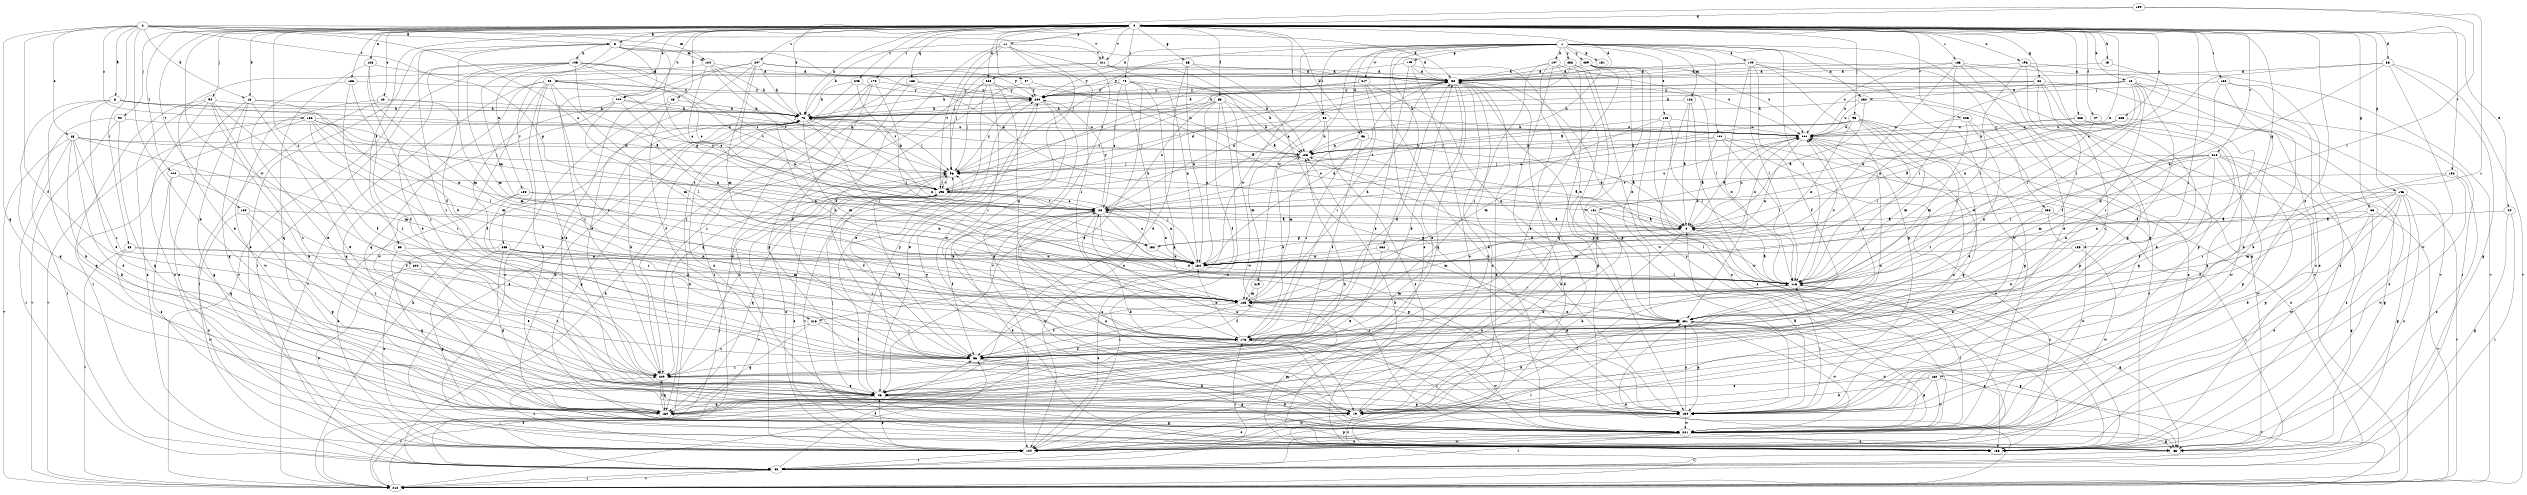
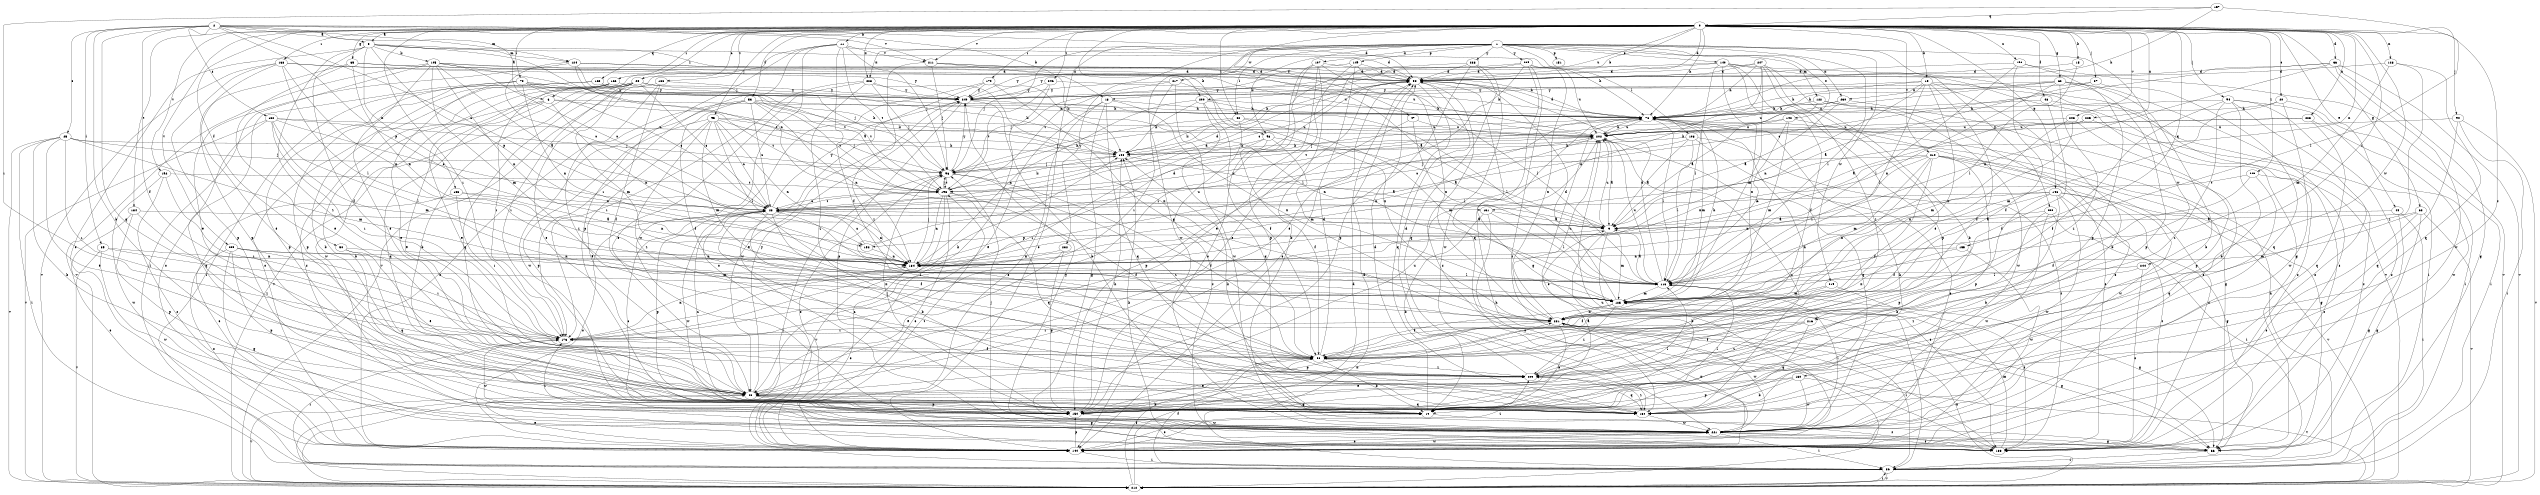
  strict digraph {
    0
    3
    11
    13
    15
    18
    20
    23
    36
    38
    44
    47
    48
    50
    53
    62
    63
    65
    76
    78
    82
    87
    90
    94
    95
    98
    128
    131
    146
    155
    163
    166
    168
    170
    173
    180
    184
    186
    192
    n40 [label=196]
    200
    203
    205
    210
    211
    216
    223
    225
    228
    244
    246
    247
    248
    144
    56
    124
    152
    105
    133
    249
    96
    221
    193
    154
    212
    116
    230
    19
    134
    86
    231
    240
    164
    46
    66
    125
    28
    183
    9
    202
    106
-   159
+   159 [label=157]
    1
    n84 [label=107]
    108
    122
    140
    142
    149
    151
    217
    219
    232
    233
    238
    239
    2
    6
    25
    85
    182
    0 -> 3 [label=a]
    0 -> 11 [label=b]
    0 -> 13 [label=b]
    0 -> 15 [label=b]
    0 -> 18 [label=b]
    0 -> 20 [label=c]
    0 -> 23 [label=c]
    0 -> 36 [label=d]
    0 -> 38 [label=d]
    0 -> 44 [label=e]
    0 -> 47 [label=f]
    0 -> 48 [label=f]
    0 -> 50 [label=f]
    0 -> 53 [label=f]
    0 -> 62 [label=g]
    0 -> 63 [label=g]
    0 -> 65 [label=g]
    0 -> 76 [label=h]
    0 -> 78 [label=i]
    0 -> 82 [label=i]
    0 -> 87 [label=j]
    0 -> 90 [label=j]
    0 -> 94 [label=j]
    0 -> 95 [label=j]
    0 -> 98 [label=k]
    0 -> 128 [label=n]
    0 -> 131 [label=n]
    0 -> 146 [label=p]
    0 -> 155 [label=q]
    0 -> 163 [label=q]
    0 -> 166 [label=r]
    0 -> 168 [label=r]
    0 -> 170 [label=r]
    0 -> 173 [label=r]
    0 -> 180 [label=s]
    0 -> 184 [label=t]
    0 -> 186 [label=t]
    0 -> 192 [label=t]
    0 -> n40 [label=u]
    0 -> 200 [label=u]
    0 -> 203 [label=v]
    0 -> 205 [label=v]
    0 -> 210 [label=v]
    0 -> 211 [label=v]
    0 -> 216 [label=w]
    0 -> 223 [label=x]
    0 -> 225 [label=x]
    0 -> 228 [label=x]
    0 -> 244 [label=z]
    0 -> 246 [label=z]
-   0 -> 247 [label=z]
+   0 -> 6 [label=z]
    0 -> 248 [label=z]
    3 -> 38 [label=d]
    3 -> 131 [label=n]
    3 -> 200 [label=u]
    3 -> 144 [label=o]
    3 -> 56 [label=f]
    3 -> 124 [label=m]
    3 -> 152 [label=p]
    3 -> 105 [label=k]
    3 -> 133 [label=n]
    3 -> 249 [label=z]
    11 -> 76 [label=h]
    11 -> 173 [label=r]
    11 -> 211 [label=v]
    11 -> 56 [label=f]
    11 -> 96 [label=j]
    11 -> 221 [label=w]
    11 -> 193 [label=t]
+   11 -> 154 [label=p]
    11 -> 212 [label=v]
    13 -> 76 [label=h]
    13 -> 56 [label=f]
    13 -> 116 [label=l]
    13 -> 230 [label=x]
    13 -> 19 [label=b]
    13 -> 134 [label=n]
    13 -> 86 [label=i]
    13 -> 231 [label=x]
    13 -> 240 [label=y]
    15 -> 38 [label=d]
    15 -> 116 [label=l]
    18 -> 76 [label=h]
    18 -> 144 [label=o]
    18 -> 231 [label=x]
    18 -> 164 [label=q]
    18 -> 46 [label=e]
    18 -> 66 [label=g]
    20 -> 76 [label=h]
    20 -> 221 [label=w]
    20 -> 86 [label=i]
    20 -> 125 [label=m]
    23 -> 173 [label=r]
    23 -> 221 [label=w]
    23 -> 193 [label=t]
    23 -> 212 [label=v]
    23 -> 19 [label=b]
    23 -> 240 [label=y]
    23 -> 164 [label=q]
    23 -> 46 [label=e]
    23 -> 125 [label=m]
    23 -> 28 [label=c]
    36 -> 38 [label=d]
    36 -> 221 [label=w]
    36 -> 212 [label=v]
    36 -> 134 [label=n]
    36 -> 66 [label=g]
    36 -> 28 [label=c]
    38 -> 240 [label=y]
    38 -> 164 [label=q]
    38 -> 46 [label=e]
    38 -> 66 [label=g]
    38 -> 183 [label=s]
    44 -> 86 [label=i]
    44 -> 66 [label=g]
    44 -> 9 [label=a]
    47 -> 154 [label=p]
    47 -> 116 [label=l]
    47 -> 202 [label=u]
    48 -> 76 [label=h]
    48 -> 56 [label=f]
    48 -> 183 [label=s]
    50 -> 134 [label=n]
    50 -> 164 [label=q]
    50 -> 46 [label=e]
    53 -> 76 [label=h]
    53 -> 144 [label=o]
    53 -> 56 [label=f]
    53 -> 221 [label=w]
    53 -> 193 [label=t]
    53 -> 134 [label=n]
    53 -> 28 [label=c]
    53 -> 106 [label=k]
    62 -> 76 [label=h]
    62 -> 249 [label=z]
    62 -> 154 [label=p]
    62 -> 19 [label=b]
    62 -> 134 [label=n]
    62 -> 240 [label=y]
    62 -> 183 [label=s]
    62 -> 202 [label=u]
    63 -> 144 [label=o]
    63 -> 212 [label=v]
    63 -> 66 [label=g]
    63 -> 125 [label=m]
    63 -> 9 [label=a]
    65 -> 38 [label=d]
    65 -> 154 [label=p]
    65 -> 134 [label=n]
    65 -> 240 [label=y]
    65 -> 46 [label=e]
    76 -> 38 [label=d]
    76 -> 144 [label=o]
    76 -> 96 [label=j]
    76 -> 116 [label=l]
    76 -> 134 [label=n]
    76 -> 66 [label=g]
    76 -> 125 [label=m]
    76 -> 202 [label=u]
    78 -> 76 [label=h]
    78 -> 144 [label=o]
    78 -> 154 [label=p]
    78 -> 134 [label=n]
    78 -> 240 [label=y]
    78 -> 46 [label=e]
    78 -> 28 [label=c]
    78 -> 106 [label=k]
    82 -> 96 [label=j]
    82 -> 125 [label=m]
    82 -> 183 [label=s]
    82 -> 202 [label=u]
    82 -> 106 [label=k]
    87 -> 240 [label=y]
    87 -> 164 [label=q]
    87 -> 9 [label=a]
    90 -> 212 [label=v]
    90 -> 86 [label=i]
    90 -> 164 [label=q]
    90 -> 202 [label=u]
    94 -> 76 [label=h]
    94 -> 144 [label=o]
    94 -> 56 [label=f]
    94 -> 249 [label=z]
    94 -> 19 [label=b]
    94 -> 86 [label=i]
    94 -> 183 [label=s]
    95 -> 249 [label=z]
    95 -> 96 [label=j]
    95 -> 154 [label=p]
    95 -> 116 [label=l]
    95 -> 134 [label=n]
    95 -> 46 [label=e]
    95 -> 125 [label=m]
    95 -> 28 [label=c]
    95 -> 202 [label=u]
    95 -> 106 [label=a]
    98 -> 173 [label=r]
    98 -> 56 [label=f]
    98 -> 125 [label=m]
    98 -> 9 [label=a]
    98 -> 106 [label=k]
    128 -> 38 [label=d]
    128 -> 249 [label=z]
    128 -> 164 [label=q]
    128 -> 125 [label=m]
    131 -> 144 [label=o]
    131 -> 116 [label=l]
    131 -> 19 [label=b]
    131 -> 9 [label=a]
    146 -> 56 [label=f]
    146 -> 221 [label=w]
    146 -> 154 [label=p]
    146 -> 212 [label=v]
    146 -> 19 [label=b]
    146 -> 134 [label=n]
    146 -> 66 [label=g]
    146 -> 28 [label=c]
    146 -> 183 [label=s]
    155 -> 221 [label=w]
    155 -> 134 [label=n]
    155 -> 231 [label=x]
    163 -> 154 [label=p]
    163 -> 86 [label=i]
    163 -> 240 [label=y]
    163 -> 106 [label=k]
    166 -> 173 [label=r]
    166 -> 144 [label=o]
    166 -> 19 [label=b]
    166 -> 240 [label=j]
    166 -> 183 [label=s]
    168 -> 38 [label=d]
    168 -> 154 [label=p]
    168 -> 212 [label=v]
    168 -> 116 [label=l]
    168 -> 134 [label=n]
    168 -> 46 [label=e]
    168 -> 202 [label=u]
    170 -> 144 [label=o]
-   170 -> 56 [label=f]
+   170 -> 56 [label=g]
    170 -> 221 [label=w]
    170 -> 116 [label=l]
    170 -> 240 [label=y]
    173 -> 56 [label=f]
    173 -> 221 [label=w]
    173 -> 134 [label=n]
    173 -> 106 [label=k]
    180 -> 221 [label=w]
    180 -> 154 [label=p]
    180 -> 212 [label=v]
    180 -> 19 [label=b]
    180 -> 46 [label=e]
    184 -> 144 [label=o]
    184 -> 249 [label=z]
    184 -> 154 [label=p]
    184 -> 9 [label=a]
    186 -> 56 [label=f]
    186 -> 249 [label=z]
    186 -> 240 [label=y]
    186 -> 46 [label=e]
    192 -> 173 [label=r]
    192 -> 221 [label=w]
    192 -> 193 [label=t]
    192 -> 183 [label=s]
    n40 -> 38 [label=d]
    n40 -> 56 [label=f]
    n40 -> 154 [label=p]
    n40 -> 212 [label=v]
    n40 -> 116 [label=l]
    200 -> 76 [label=h]
    200 -> 56 [label=f]
    200 -> 116 [label=l]
    200 -> 134 [label=n]
    200 -> 164 [label=q]
    200 -> 106 [label=k]
    203 -> 154 [label=p]
    203 -> 231 [label=x]
    203 -> 125 [label=m]
    203 -> 202 [label=u]
    205 -> 173 [label=r]
    205 -> 144 [label=o]
    205 -> 154 [label=p]
    205 -> 134 [label=n]
    205 -> 66 [label=g]
    205 -> 125 [label=m]
    210 -> 56 [label=f]
    210 -> 96 [label=j]
    210 -> 221 [label=w]
    210 -> 154 [label=p]
    210 -> 116 [label=l]
    210 -> 134 [label=n]
    210 -> 231 [label=x]
    210 -> 66 [label=g]
    210 -> 125 [label=m]
    210 -> 183 [label=s]
    211 -> 38 [label=d]
    211 -> 249 [label=z]
    211 -> 96 [label=j]
    211 -> 9 [label=a]
    211 -> 106 [label=k]
    216 -> 173 [label=r]
    216 -> 56 [label=f]
    216 -> 249 [label=z]
    216 -> 164 [label=q]
    223 -> 221 [label=w]
    223 -> 164 [label=q]
    223 -> 202 [label=u]
    223 -> 106 [label=k]
    225 -> 183 [label=s]
    225 -> 9 [label=a]
    225 -> 202 [label=u]
    228 -> 173 [label=r]
    228 -> 249 [label=z]
    228 -> 96 [label=j]
    228 -> 231 [label=x]
    228 -> 240 [label=y]
    228 -> 46 [label=e]
    244 -> 144 [label=o]
    244 -> 249 [label=z]
    244 -> 116 [label=l]
    246 -> 76 [label=h]
    246 -> 193 [label=t]
    246 -> 86 [label=i]
    246 -> 240 [label=y]
    247 -> 38 [label=d]
    247 -> 76 [label=h]
    247 -> 249 [label=z]
    247 -> 19 [label=b]
    247 -> 134 [label=n]
    247 -> 240 [label=y]
    247 -> 46 [label=e]
    247 -> 125 [label=m]
    248 -> 56 [label=f]
    248 -> 193 [label=t]
    248 -> 164 [label=q]
    248 -> 183 [label=s]
    144 -> 249 [label=z]
    144 -> 221 [label=w]
    144 -> 154 [label=p]
    144 -> 86 [label=i]
    144 -> 46 [label=e]
    56 -> 38 [label=d]
    56 -> 249 [label=z]
    56 -> 19 [label=b]
    56 -> 66 [label=g]
    124 -> 38 [label=d]
    124 -> 76 [label=h]
    124 -> 96 [label=j]
    124 -> 193 [label=t]
    124 -> 46 [label=e]
    124 -> 28 [label=c]
    152 -> 134 [label=n]
    152 -> 28 [label=c]
    152 -> 202 [label=u]
    105 -> 38 [label=d]
    105 -> 193 [label=t]
    105 -> 212 [label=v]
    105 -> 134 [label=n]
    105 -> 86 [label=i]
    105 -> 46 [label=e]
    105 -> 125 [label=m]
    105 -> 28 [label=c]
    105 -> 9 [label=a]
    105 -> 202 [label=u]
    133 -> 173 [label=r]
    133 -> 144 [label=o]
    133 -> 134 [label=n]
    133 -> 28 [label=c]
    249 -> 38 [label=d]
    249 -> 76 [label=h]
    249 -> 164 [label=q]
    249 -> 46 [label=e]
    96 -> 76 [label=h]
    96 -> 144 [label=o]
    96 -> 56 [label=f]
    96 -> 249 [label=z]
    96 -> 193 [label=t]
    96 -> 240 [label=y]
    221 -> 76 [label=h]
    221 -> 173 [label=r]
    221 -> 144 [label=o]
    221 -> 96 [label=j]
    221 -> 116 [label=l]
    221 -> 86 [label=i]
    221 -> 231 [label=x]
    221 -> 66 [label=g]
    221 -> 28 [label=c]
    221 -> 183 [label=s]
    193 -> 38 [label=d]
    193 -> 144 [label=o]
    193 -> 56 [label=f]
    193 -> 96 [label=j]
    193 -> 212 [label=v]
    193 -> 134 [label=n]
    193 -> 164 [label=q]
    193 -> 28 [label=c]
    193 -> 106 [label=k]
    154 -> 96 [label=j]
    154 -> 221 [label=w]
    154 -> 116 [label=l]
    154 -> 231 [label=x]
    154 -> 28 [label=c]
    154 -> 9 [label=a]
    154 -> 106 [label=k]
    212 -> 38 [label=d]
    212 -> 76 [label=h]
    212 -> 56 [label=f]
    212 -> 96 [label=j]
    212 -> 86 [label=i]
    212 -> 231 [label=x]
    116 -> 38 [label=d]
    116 -> 66 [label=g]
    116 -> 125 [label=m]
    116 -> 9 [label=a]
    116 -> 202 [label=u]
    230 -> 76 [label=h]
    230 -> 144 [label=o]
    230 -> 9 [label=a]
    230 -> 202 [label=u]
    19 -> 38 [label=d]
    19 -> 144 [label=o]
    19 -> 116 [label=l]
    19 -> 28 [label=c]
    19 -> 183 [label=s]
    134 -> 38 [label=d]
    134 -> 144 [label=o]
    134 -> 96 [label=j]
    134 -> 116 [label=l]
    86 -> 38 [label=d]
    86 -> 76 [label=h]
    86 -> 173 [label=r]
    86 -> 56 [label=f]
    86 -> 212 [label=v]
    86 -> 202 [label=u]
    231 -> 173 [label=r]
    231 -> 221 [label=w]
    231 -> 154 [label=p]
    231 -> 19 [label=b]
    231 -> 86 [label=i]
    231 -> 66 [label=g]
    231 -> 202 [label=u]
    240 -> 76 [label=h]
    240 -> 154 [label=p]
    240 -> 19 [label=b]
    240 -> 46 [label=e]
    164 -> 249 [label=z]
    164 -> 221 [label=w]
    164 -> 202 [label=u]
    164 -> 106 [label=k]
    46 -> 154 [label=p]
    46 -> 212 [label=v]
    46 -> 19 [label=b]
    46 -> 240 [label=y]
    46 -> 164 [label=q]
    46 -> 66 [label=g]
    46 -> 202 [label=u]
    66 -> 86 [label=i]
    125 -> 38 [label=d]
    125 -> 76 [label=h]
    125 -> 56 [label=f]
    125 -> 249 [label=z]
    125 -> 231 [label=x]
    28 -> 38 [label=d]
    28 -> 144 [label=o]
    28 -> 56 [label=f]
    28 -> 221 [label=w]
    28 -> 193 [label=t]
    28 -> 154 [label=p]
    28 -> 19 [label=b]
    28 -> 134 [label=n]
    28 -> 231 [label=x]
    28 -> 240 [label=y]
    28 -> 9 [label=a]
    28 -> 202 [label=u]
    183 -> 193 [label=t]
    183 -> 240 [label=y]
    183 -> 125 [label=m]
    183 -> 106 [label=k]
    9 -> 152 [label=p]
    9 -> 19 [label=b]
    9 -> 125 [label=m]
    9 -> 183 [label=s]
    9 -> 202 [label=u]
    202 -> 76 [label=h]
    202 -> 134 [label=n]
    202 -> 164 [label=q]
    202 -> 9 [label=a]
    202 -> 106 [label=k]
    106 -> 96 [label=j]
    106 -> 9 [label=a]
    159 -> 0 [label=q]
    159 -> 76 [label=h]
    159 -> 173 [label=r]
    159 -> 116 [label=l]
    1 -> 82 [label=i]
    1 -> 98 [label=k]
    1 -> 216 [label=w]
    1 -> 228 [label=x]
    1 -> 144 [label=o]
    1 -> 96 [label=j]
    1 -> 221 [label=w]
    1 -> 116 [label=l]
    1 -> 230 [label=x]
    1 -> n84 [label=k]
    1 -> 108 [label=l]
    1 -> 122 [label=m]
    1 -> 140 [label=o]
    1 -> 142 [label=o]
    1 -> 149 [label=p]
    1 -> 151 [label=p]
    1 -> 217 [label=w]
    1 -> 219 [label=w]
    1 -> 232 [label=y]
    1 -> 233 [label=y]
    1 -> 238 [label=y]
    1 -> 239 [label=y]
    n84 -> 38 [label=d]
    n84 -> 173 [label=r]
    n84 -> 144 [label=o]
    n84 -> 154 [label=p]
    n84 -> 116 [label=l]
    n84 -> 19 [label=b]
    108 -> 144 [label=o]
    108 -> 116 [label=l]
    108 -> 28 [label=c]
    108 -> 183 [label=s]
    108 -> 9 [label=a]
    108 -> 106 [label=k]
    122 -> 76 [label=h]
    122 -> 144 [label=o]
    122 -> 221 [label=w]
    122 -> 9 [label=a]
    140 -> 38 [label=d]
    140 -> 56 [label=f]
    140 -> 154 [label=p]
    140 -> 212 [label=v]
    140 -> 116 [label=l]
    140 -> 231 [label=x]
    140 -> 240 [label=y]
    140 -> 66 [label=g]
    142 -> 193 [label=t]
    142 -> 116 [label=l]
    142 -> 125 [label=m]
    142 -> 183 [label=s]
    142 -> 202 [label=u]
    149 -> 38 [label=d]
    149 -> 144 [label=o]
    149 -> 193 [label=t]
    149 -> 231 [label=x]
    149 -> 46 [label=e]
    217 -> 173 [label=r]
    217 -> 96 [label=j]
    217 -> 221 [label=w]
    217 -> 231 [label=x]
    217 -> 240 [label=y]
    219 -> 56 [label=f]
    219 -> 125 [label=m]
-   231 -> 183 [label=s]
+   219 -> 183 [label=s]
    232 -> 154 [label=p]
    232 -> 134 [label=n]
    232 -> 46 [label=e]
    233 -> 221 [label=w]
    233 -> 19 [label=b]
    233 -> 86 [label=i]
    233 -> 9 [label=a]
    238 -> 38 [label=d]
    238 -> 221 [label=w]
    238 -> 154 [label=p]
    238 -> 164 [label=q]
    238 -> 28 [label=c]
    239 -> 38 [label=d]
    239 -> 231 [label=x]
    239 -> 164 [label=q]
    239 -> 46 [label=e]
    239 -> 183 [label=s]
    239 -> 202 [label=u]
    239 -> 106 [label=k]
    2 -> 3 [label=a]
    2 -> 18 [label=b]
    2 -> 38 [label=d]
    2 -> 211 [label=v]
    2 -> 56 [label=f]
    2 -> 124 [label=m]
    2 -> 152 [label=p]
    2 -> 19 [label=b]
    2 -> 164 [label=q]
    2 -> 28 [label=c]
    2 -> 6 [label=a]
    2 -> 25 [label=c]
    2 -> 85 [label=i]
    2 -> 182 [label=s]
    6 -> 76 [label=h]
    6 -> 193 [label=t]
    6 -> 19 [label=b]
    6 -> 134 [label=n]
    6 -> 164 [label=q]
    6 -> 46 [label=e]
    25 -> 173 [label=r]
    25 -> 96 [label=j]
    25 -> 212 [label=v]
    25 -> 19 [label=b]
    25 -> 86 [label=i]
    25 -> 46 [label=e]
    25 -> 125 [label=m]
    25 -> 106 [label=k]
    85 -> 221 [label=w]
    85 -> 212 [label=v]
    85 -> 134 [label=n]
    85 -> 231 [label=x]
    182 -> 173 [label=r]
    182 -> 96 [label=j]
    182 -> 212 [label=v]
    182 -> 116 [label=l]
    182 -> 164 [label=q]
    182 -> 125 [label=m]
    182 -> 28 [label=c]
    182 -> 202 [label=u]
  }
